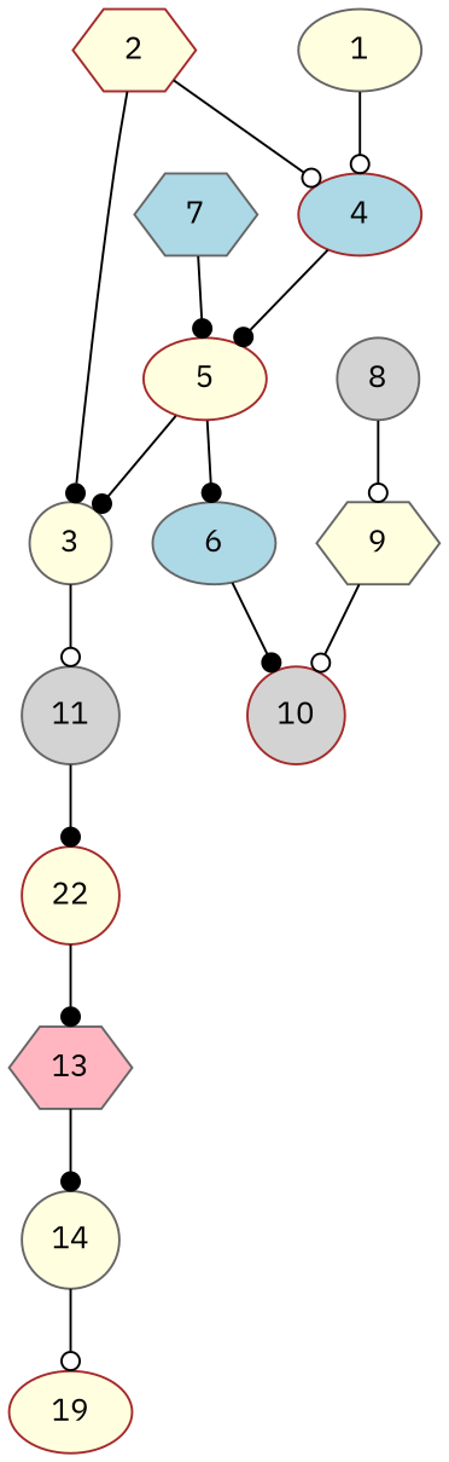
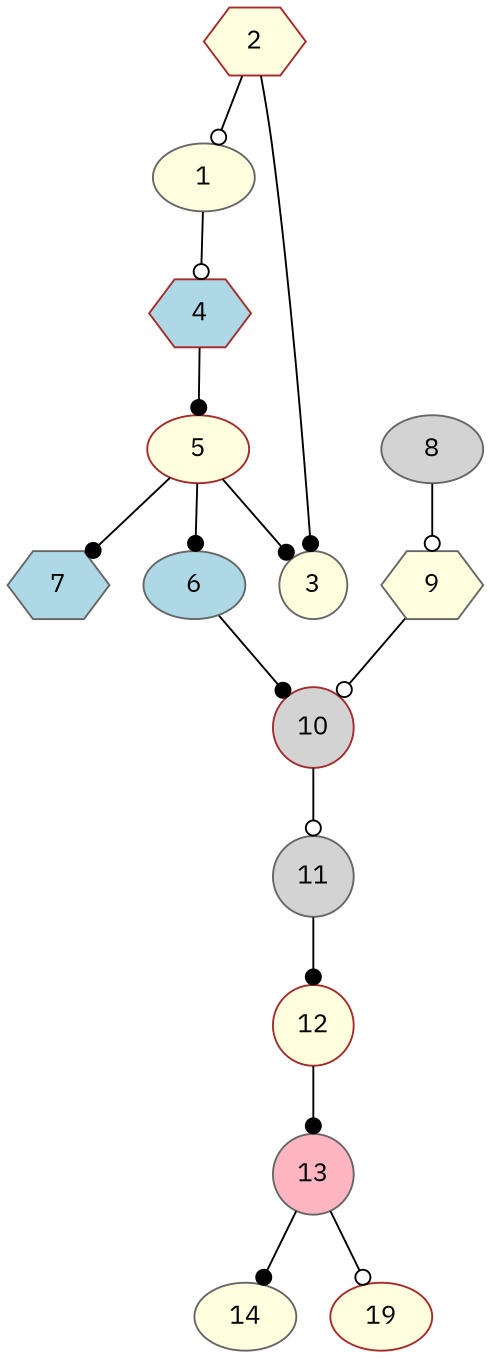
  digraph {
    fontname="IBM Plex Sans"
    node [alpha=0.07 color=gray40 fillcolor=lightyellow fontname="IBM Plex Sans" shape=ellipse style=filled]
    edge [arrowhead=dot fontname="IBM Plex Sans"]
    1 [alpha=0.18 expect_size=16893952]
-   4 [color=brown expect_size=20994048 fillcolor=lightblue]
+   4 [color=brown expect_size=20994048 fillcolor=lightblue shape=hexagon]
    5 [alpha=0.05 color=brown expect_size=50248704]
    3 [alpha=0.02 expect_size=37143552 shape=circle]
    6 [expect_size=6505472 fillcolor=lightblue]
    7 [alpha=0.04 expect_size=11821056 fillcolor=lightblue shape=hexagon]
    2 [alpha=0.10 color=brown expect_size=29052928 shape=hexagon]
    10 [alpha=0.01 color=brown expect_size=14946304 fillcolor=lightgrey shape=circle]
-   8 [alpha=0.12 expect_size=22087680 fillcolor=lightgrey shape=circle]
+   8 [alpha=0.12 expect_size=22087680 fillcolor=lightgrey]
    9 [alpha=0.01 expect_size=42517504 shape=hexagon]
    11 [alpha=0.17 expect_size=20249600 fillcolor=lightgrey shape=circle]
-   12 [alpha=0.15 color=brown expect_size=15058944 shape=circle label=22]
-   13 [alpha=0.04 expect_size=38607872 fillcolor=lightpink shape=hexagon]
-   14 [alpha=0.10 expect_size=42227712 shape=circle]
+   12 [alpha=0.15 color=brown expect_size=15058944 shape=circle]
+   13 [alpha=0.04 expect_size=38607872 fillcolor=lightpink shape=circle]
+   14 [alpha=0.10 expect_size=42227712]
    n15 [alpha=0.00 color=brown expect_size=11698176 label=19]
    1 -> 4 [arrowhead=odot]
    4 -> 5
    5 -> 3
    5 -> 6
-   7 -> 5
+   5 -> 7
    6 -> 10
-   2 -> 4 [arrowhead=odot]
+   2 -> 1 [arrowhead=odot]
    2 -> 3
-   3 -> 11 [arrowhead=odot]
+   10 -> 11 [arrowhead=odot]
    8 -> 9 [arrowhead=odot]
    9 -> 10 [arrowhead=odot]
    11 -> 12
    12 -> 13
    13 -> 14
-   14 -> n15 [arrowhead=odot]
+   13 -> n15 [arrowhead=odot]
  }
